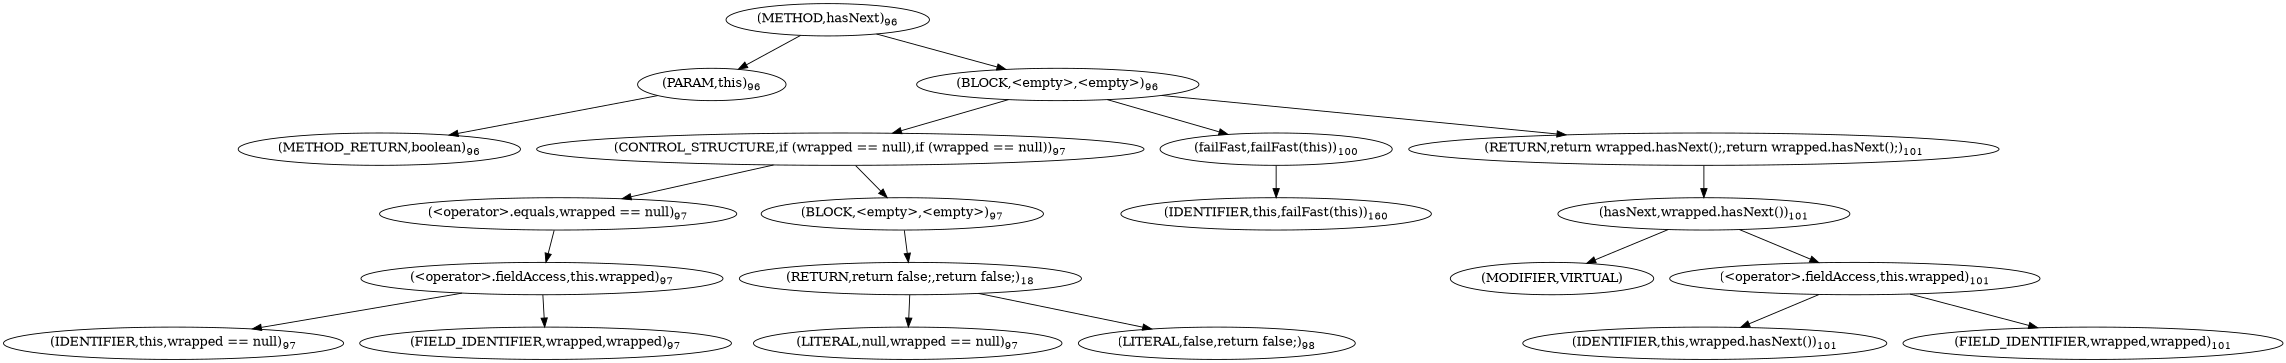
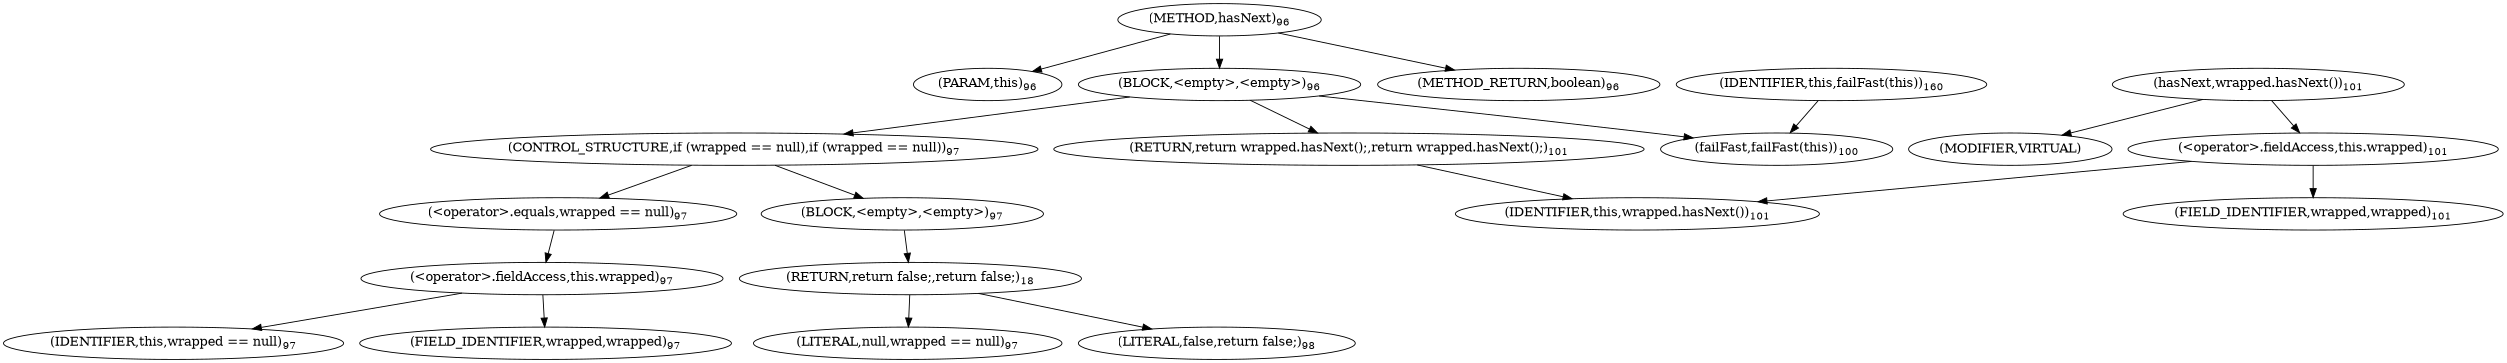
  digraph {
    n1 [label=<(METHOD,hasNext)<SUB>96</SUB>>]
    n2 [label=<(PARAM,this)<SUB>96</SUB>>]
    n3 [label=<(BLOCK,&lt;empty&gt;,&lt;empty&gt;)<SUB>96</SUB>>]
    n4 [label=<(METHOD_RETURN,boolean)<SUB>96</SUB>>]
    n5 [label=<(CONTROL_STRUCTURE,if (wrapped == null),if (wrapped == null))<SUB>97</SUB>>]
    n6 [label=<(failFast,failFast(this))<SUB>100</SUB>>]
    n7 [label=<(RETURN,return wrapped.hasNext();,return wrapped.hasNext();)<SUB>101</SUB>>]
    n8 [label=<(MODIFIER,VIRTUAL)>]
    n9 [label=<(&lt;operator&gt;.equals,wrapped == null)<SUB>97</SUB>>]
    n10 [label=<(BLOCK,&lt;empty&gt;,&lt;empty&gt;)<SUB>97</SUB>>]
    n11 [label=<(IDENTIFIER,this,failFast(this))<SUB>160</SUB>>]
    n12 [label=<(hasNext,wrapped.hasNext())<SUB>101</SUB>>]
    n13 [label=<(&lt;operator&gt;.fieldAccess,this.wrapped)<SUB>97</SUB>>]
    n14 [label=<(RETURN,return false;,return false;)<SUB>18</SUB>>]
    n15 [label=<(IDENTIFIER,this,wrapped == null)<SUB>97</SUB>>]
    n16 [label=<(FIELD_IDENTIFIER,wrapped,wrapped)<SUB>97</SUB>>]
    n17 [label=<(LITERAL,null,wrapped == null)<SUB>97</SUB>>]
    n18 [label=<(LITERAL,false,return false;)<SUB>98</SUB>>]
    n19 [label=<(&lt;operator&gt;.fieldAccess,this.wrapped)<SUB>101</SUB>>]
    n20 [label=<(IDENTIFIER,this,wrapped.hasNext())<SUB>101</SUB>>]
    n21 [label=<(FIELD_IDENTIFIER,wrapped,wrapped)<SUB>101</SUB>>]
    n1 -> n2
    n1 -> n3
-   n2 -> n4
+   n1 -> n4
    n3 -> n5
    n3 -> n6
    n3 -> n7
    n5 -> n9
    n5 -> n10
-   n6 -> n11
-   n7 -> n12
+   n11 -> n6
+   n7 -> n20
    n9 -> n13
    n10 -> n14
    n12 -> n8
    n12 -> n19
    n13 -> n15
    n13 -> n16
    n14 -> n17
    n14 -> n18
    n19 -> n20
    n19 -> n21
  }
